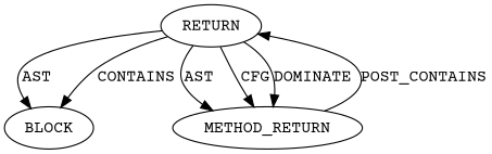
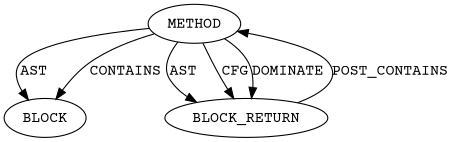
  digraph {
    fontname="Courier Prime"
    node [CODE="<empty>" fontname="Courier Prime" TYPE_FULL_NAME=ANY]
    edge [fontname="Courier Prime"]
-   n1 [AST_PARENT_FULL_NAME="<global>" AST_PARENT_TYPE=NAMESPACE_BLOCK FILENAME="messenger_v2.c" FULL_NAME="messenger_v2.c:40:40:FRAME_TAG_SESSION_RECONNECT:0" IS_EXTERNAL=true LINE_NUMBER=40 LINE_NUMBER_END=40 NAME=FRAME_TAG_SESSION_RECONNECT ORDER=0 label=RETURN TYPE_FULL_NAME=""]
+   n1 [AST_PARENT_FULL_NAME="<global>" AST_PARENT_TYPE=NAMESPACE_BLOCK FILENAME="messenger_v2.c" FULL_NAME="messenger_v2.c:40:40:FRAME_TAG_SESSION_RECONNECT:0" IS_EXTERNAL=true LINE_NUMBER=40 LINE_NUMBER_END=40 NAME=FRAME_TAG_SESSION_RECONNECT ORDER=0 label=METHOD TYPE_FULL_NAME=""]
    n2 [ARGUMENT_INDEX=1 ORDER=1 label=BLOCK]
-   n3 [CODE=RET EVALUATION_STRATEGY=BY_VALUE ORDER=2 label=METHOD_RETURN]
+   n3 [CODE=RET EVALUATION_STRATEGY=BY_VALUE ORDER=2 label=BLOCK_RETURN]
    n1 -> n2 [label=AST]
    n1 -> n2 [label=CONTAINS]
    n1 -> n3 [label=AST]
    n1 -> n3 [label=CFG]
    n1 -> n3 [label=DOMINATE]
    n3 -> n1 [label=POST_CONTAINS]
  }
